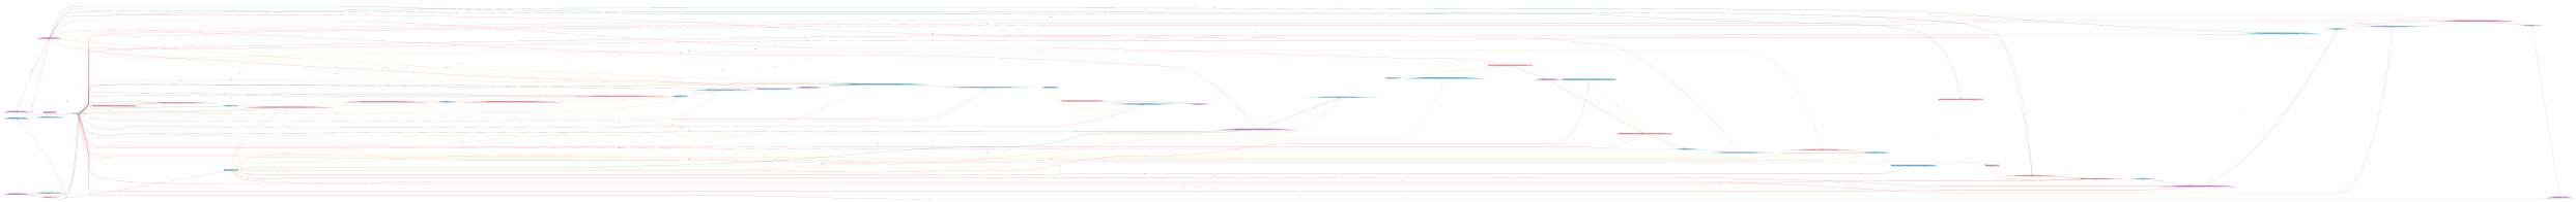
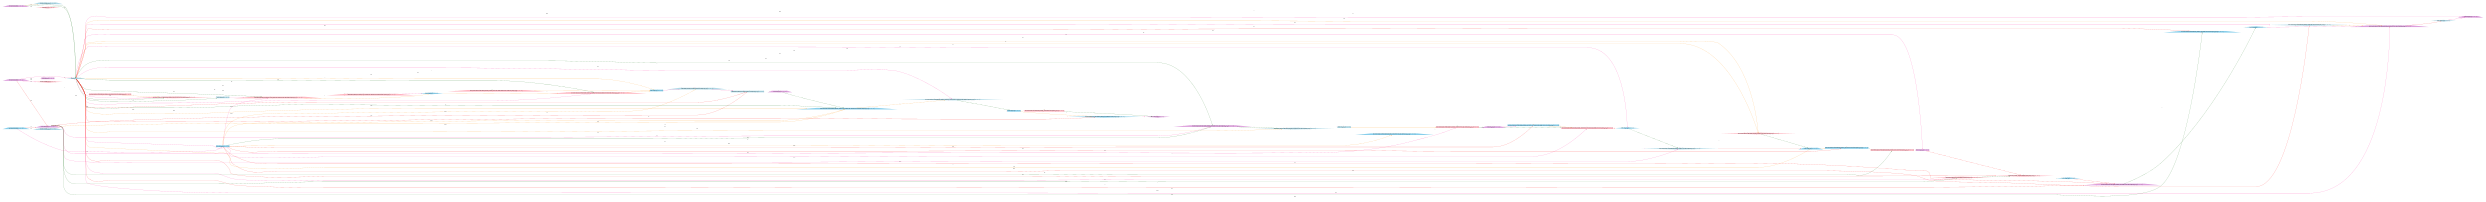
  digraph {
    fontname="Courier Prime"
    rankdir=LR
    node [color=deeppink fillcolor=lightpink fontname="Courier Prime" shape=trapezium style=filled]
    edge [arrowhead=normal color=deeppink fontname="Courier Prime" style=solid]
    n1 [label="getOrCreateConfiguration((EKS2Component)component).setAutoDiscoverClient((boolean)value)@@@4@@@['1', '0', '0']" shape=note]
    n2 [label="getOrCreateConfiguration((KMS2Component)component).setAutoDiscoverClient((boolean)value)@@@4@@@['0', '0', '1']" shape=diamond]
    n3 [color=darkgreen fillcolor=lightblue label="return true@@@5@@@['1', '0', '1']" shape=note]
    n4 [color=darkgreen label="((KMS2Component)component).setConfiguration((org.apache.camel.component.aws2.kms.KMS2Configuration)value)@@@6@@@['0', '0', '1']"]
    n5 [label="((EKS2Component)component).setConfiguration((org.apache.camel.component.aws2.eks.EKS2Configuration)value)@@@4@@@['1', '1', '0']"]
    n6 [color=darkgreen fillcolor=lightblue label="getOrCreateConfiguration((KMS2Component)component).setOperation((org.apache.camel.component.aws2.kms.KMS2Operations)value)@@@12@@@['0', '0', '1']" shape=diamond]
    n7 [fillcolor=skyblue label="return true@@@13@@@['1', '1', '1']" shape=note]
    n8 [fillcolor=skyblue label="getOrCreateConfiguration((KMS2Component)component).setPojoRequest((boolean)value)@@@14@@@['0', '0', '1']" shape=diamond]
    n9 [label="getOrCreateConfiguration((EKS2Component)component).setPojoRequest((boolean)value)@@@12@@@['1', '1', '0']" shape=note]
    n10 [fillcolor=lightblue label="getOrCreateConfiguration((EKS2Component)component).setSecretKey((java.lang.String)value)@@@28@@@['1', '1', '0']" shape=diamond]
    n11 [color=darkgreen fillcolor=lightblue label="return true@@@31@@@['1', '1', '1']" shape=diamond]
    n12 [fillcolor=plum label="getOrCreateConfiguration((KMS2Component)component).setSecretKey((java.lang.String)value)@@@30@@@['0', '0', '1']"]
    n13 [fillcolor=plum label="return false@@@32@@@['1', '1', '1']"]
    n14 [color=darkgreen fillcolor=skyblue label="return true@@@7@@@['1', '1', '1']" shape=diamond]
    n15 [label="getOrCreateConfiguration((KMS2Component)component).setKmsClient((software.amazon.awssdk.services.kms.KmsClient)value)@@@8@@@['0', '0', '1']"]
    n16 [color=darkgreen label="getOrCreateConfiguration((EKS2Component)component).setEksClient((software.amazon.awssdk.services.eks.EksClient)value)@@@6@@@['1', '1', '0']"]
    n17 [fillcolor=plum label="return true@@@15@@@['1', '1', '1']" shape=diamond]
    n18 [fillcolor=plum label="getOrCreateConfiguration((EKS2Component)component).setProxyHost((java.lang.String)value)@@@14@@@['1', '1', '0']"]
    n19 [fillcolor=lightblue label="getOrCreateConfiguration((KMS2Component)component).setProxyHost((java.lang.String)value)@@@16@@@['0', '0', '1']" shape=diamond]
    n20 [fillcolor=lightblue label="((EKS2Component)component).setLazyStartProducer((boolean)value)@@@8@@@['1', '1', '0']"]
    n21 [color=darkgreen fillcolor=lightblue label="((KMS2Component)component).setLazyStartProducer((boolean)value)@@@10@@@['0', '0', '1']" shape=note]
    n22 [color=darkgreen fillcolor=plum label="return true@@@11@@@['1', '1', '1']"]
    n23 [color=darkgreen fillcolor=skyblue label="getOrCreateConfiguration((EKS2Component)component).setOperation((org.apache.camel.component.aws2.eks.EKS2Operations)value)@@@10@@@['1', '1', '0']"]
    n24 [fillcolor=plum label="String name@@@2@@@['0', '0', '1']" shape=note]
    n25 [fillcolor=lightblue label="name@@@3@@@['1', '1', '1']" shape=diamond]
    n26 [fillcolor=skyblue label="return true@@@9@@@['1', '1', '1']" shape=note]
    n27 [label="getOrCreateConfiguration((KMS2Component)component).setTrustAllCertificates((boolean)value)@@@24@@@['0', '0', '1']" shape=note]
    n28 [color=darkgreen fillcolor=plum label="return true@@@25@@@['1', '1', '1']" shape=note]
    n29 [fillcolor=lightblue label="return true@@@17@@@['1', '1', '1']" shape=note]
    n30 [label="getOrCreateConfiguration((KMS2Component)component).setProxyPort((java.lang.Integer)value)@@@18@@@['0', '0', '1']" shape=note]
    n31 [fillcolor=skyblue label="getOrCreateConfiguration((EKS2Component)component).setProxyPort((java.lang.Integer)value)@@@16@@@['1', '1', '0']"]
    n32 [label="getOrCreateConfiguration((KMS2Component)component).setProxyProtocol((software.amazon.awssdk.core.Protocol)value)@@@20@@@['0', '0', '1']" shape=note]
    n33 [color=darkgreen fillcolor=skyblue label="return true@@@21@@@['1', '1', '1']" shape=diamond]
    n34 [label="((EKS2Component)component).setAutowiredEnabled((boolean)value)@@@24@@@['1', '1', '0']" shape=diamond]
    n35 [color=darkgreen label="((KMS2Component)component).setAutowiredEnabled((boolean)value)@@@26@@@['0', '0', '1']" shape=diamond]
    n36 [fillcolor=skyblue label="return true@@@27@@@['1', '1', '1']" shape=diamond]
    n37 [fillcolor=plum label="return true@@@19@@@['1', '1', '1']"]
    n38 [fillcolor=skyblue label="getOrCreateConfiguration((EKS2Component)component).setProxyProtocol((software.amazon.awssdk.core.Protocol)value)@@@18@@@['1', '1', '0']" shape=note]
    n39 [color=darkgreen label="getOrCreateConfiguration((KMS2Component)component).setRegion((java.lang.String)value)@@@22@@@['0', '0', '1']" shape=diamond]
    n40 [color=darkgreen fillcolor=skyblue label="getOrCreateConfiguration((KMS2Component)component).setAccessKey((java.lang.String)value)@@@28@@@['0', '0', '1']"]
    n41 [color=darkgreen fillcolor=plum label="getOrCreateConfiguration((EKS2Component)component).setAccessKey((java.lang.String)value)@@@26@@@['1', '1', '0']"]
    n42 [fillcolor=skyblue label="getOrCreateConfiguration((EKS2Component)component).setTrustAllCertificates((boolean)value)@@@22@@@['1', '1', '0']" shape=note]
    n43 [fillcolor=lightblue label="getOrCreateConfiguration((EKS2Component)component).setRegion((java.lang.String)value)@@@20@@@['1', '1', '0']" shape=diamond]
    n44 [color=darkgreen fillcolor=skyblue label="return true@@@23@@@['1', '1', '1']"]
    n45 [color=darkgreen fillcolor=skyblue label="return true@@@29@@@['1', '1', '1']" shape=diamond]
    n46 [fillcolor=plum label="Object value@@@2@@@['1', '1', '1']"]
    n47 [color=darkgreen label="String name@@@2@@@['1', '0', '0']" shape=diamond]
+   n48 [color=darkgreen label="Component component@@@2@@@['0', '0', '1']" shape=diamond]
    n49 [fillcolor=plum label="setPropertyOnComponent['1', '0', '0']"]
    n50 [fillcolor=lightblue label="Component component@@@2@@@['1', '0', '0']"]
    n51 [fillcolor=skyblue label="setPropertyOnComponent['0', '1', '0']"]
    n52 [color=darkgreen fillcolor=skyblue label="Object value@@@2@@@['0', '1', '0']" shape=note]
    n53 [fillcolor=lightblue label="Component component@@@2@@@['0', '1', '0']"]
    n54 [color=darkgreen fillcolor=plum label="setPropertyOnComponent['0', '0', '1']"]
    n1 -> n2 [color=darkorange label=0 style=bold]
    n1 -> n3 [color=darkgreen]
    n2 -> n3
    n3 -> n4 [arrowhead=vee color=darkorange]
    n3 -> n5 [style=bold]
    n4 -> n14 [style=bold]
    n5 -> n4 [color=red label=0]
    n5 -> n14 [arrowhead=vee color=darkorange style=bold]
    n6 -> n7 [arrowhead=vee color=darkgreen style=bold]
    n7 -> n8 [color=darkorange style=bold]
    n7 -> n9 [color=red]
    n8 -> n17 [arrowhead=vee style=bold]
    n9 -> n8 [color=red label=0]
    n9 -> n17 [arrowhead=vee color=darkgreen style=bold]
    n10 -> n11 [color=darkorange]
    n10 -> n12 [arrowhead=vee color=darkorange label=0 style=bold]
    n11 -> n13 [style=bold]
    n12 -> n11 [color=red style=bold]
    n14 -> n15 [color=darkorange style=bold]
    n14 -> n16 [arrowhead=vee]
    n15 -> n26 [arrowhead=vee color=darkorange style=bold]
    n16 -> n15 [arrowhead=vee color=darkgreen label=0]
    n16 -> n26 [arrowhead=vee color=darkorange style=bold]
    n17 -> n18 [arrowhead=vee]
    n17 -> n19 [color=red]
    n18 -> n19 [arrowhead=vee color=darkgreen label=0 style=bold]
    n18 -> n29
    n19 -> n29 [arrowhead=vee color=darkgreen]
    n20 -> n21 [arrowhead=vee label=0 style=bold]
    n20 -> n22 [arrowhead=vee]
    n21 -> n22 [color=darkgreen]
    n22 -> n6 [color=red]
    n22 -> n23 [arrowhead=vee color=darkgreen style=bold]
    n23 -> n6 [color=darkorange label=0 style=bold]
    n23 -> n7 [arrowhead=vee color=red]
    n24 -> n25 [color=red label=name]
    n25 -> n1 [color=darkorange]
    n25 -> n1 [arrowhead=vee color=red label=true]
    n25 -> n2 [arrowhead=vee color=darkgreen style=bold]
    n25 -> n2 [label=true style=bold]
    n25 -> n3 [color=darkgreen label=true style=bold]
    n25 -> n4 [arrowhead=vee color=darkgreen]
    n25 -> n4 [color=darkgreen label=true]
    n25 -> n5 [arrowhead=vee color=darkgreen label=true style=bold]
    n25 -> n5 [arrowhead=vee]
    n25 -> n6 [arrowhead=vee label=true]
    n25 -> n6 [arrowhead=vee style=bold]
    n25 -> n7 [arrowhead=vee color=red label=true]
    n25 -> n8 [color=red label=true]
    n25 -> n8 [arrowhead=vee color=red style=bold]
    n25 -> n9 [arrowhead=vee color=darkgreen label=true]
    n25 -> n9 [arrowhead=vee color=darkgreen]
    n25 -> n10 [arrowhead=vee style=bold]
    n25 -> n10 [color=darkorange label=true]
    n25 -> n11 [arrowhead=vee label=true]
    n25 -> n12 [arrowhead=vee color=darkorange style=bold]
    n25 -> n12 [label=true style=bold]
    n25 -> n13 [arrowhead=vee label=true]
    n25 -> n13 [style=bold]
    n25 -> n14 [arrowhead=vee color=darkgreen label=true]
    n25 -> n15 [color=darkgreen label=true style=bold]
    n25 -> n15 [arrowhead=vee style=bold]
    n25 -> n16 [color=darkgreen label=true]
    n25 -> n16 [arrowhead=vee color=darkgreen]
    n25 -> n17 [color=darkorange label=true]
    n25 -> n18 [color=darkorange label=true]
    n25 -> n18 [arrowhead=vee color=darkgreen style=bold]
    n25 -> n19 [arrowhead=vee color=red label=true]
    n25 -> n19 [arrowhead=vee color=darkorange style=bold]
    n25 -> n20 [label=true]
    n25 -> n20 [color=darkorange]
    n25 -> n21 [label=true]
    n25 -> n21 [color=red style=bold]
    n25 -> n22 [color=darkgreen label=true]
    n25 -> n23 [arrowhead=vee color=darkorange style=bold]
    n25 -> n23 [color=darkgreen label=true style=bold]
    n25 -> n26 [color=darkorange label=true style=bold]
    n25 -> n27 [arrowhead=vee color=red]
    n25 -> n27 [color=red label=true]
    n25 -> n28 [arrowhead=vee label=true style=bold]
    n25 -> n29 [color=red label=true]
    n25 -> n30 [color=darkgreen label=true]
    n25 -> n30 [color=darkgreen]
    n25 -> n31 [color=darkgreen label=true]
    n25 -> n31 [arrowhead=vee color=darkorange]
    n25 -> n32 [color=red label=true]
    n25 -> n32 [style=bold]
    n25 -> n33 [label=true style=bold]
    n25 -> n34 [arrowhead=vee color=darkorange]
    n25 -> n34 [label=true style=bold]
    n25 -> n35 [arrowhead=vee color=red style=bold]
    n25 -> n35 [arrowhead=vee color=darkgreen label=true]
    n25 -> n36 [arrowhead=vee color=darkorange label=true]
    n25 -> n37 [arrowhead=vee color=darkgreen label=true]
    n25 -> n38 [arrowhead=vee color=red label=true]
    n25 -> n38 [arrowhead=vee color=darkorange]
    n25 -> n39 [color=darkorange style=bold]
    n25 -> n39 [arrowhead=vee color=darkorange label=true style=bold]
    n25 -> n40 [color=darkorange label=true]
    n25 -> n40 [color=red style=bold]
    n25 -> n41 [label=true]
    n25 -> n41 [color=red style=bold]
    n25 -> n42 [color=darkorange]
    n25 -> n42 [arrowhead=vee label=true]
    n25 -> n43 [label=true]
    n25 -> n43
    n25 -> n44 [color=darkorange label=true style=bold]
    n25 -> n45 [color=darkorange label=true]
    n26 -> n20 [style=bold]
    n26 -> n21 [arrowhead=vee]
    n27 -> n28 [color=darkorange]
    n28 -> n34 [arrowhead=vee color=darkorange]
    n28 -> n35 [color=red style=bold]
    n29 -> n30 [color=darkorange style=bold]
    n29 -> n31 [arrowhead=vee color=darkorange]
    n30 -> n37 [arrowhead=vee color=darkgreen style=bold]
    n31 -> n30 [arrowhead=vee color=darkorange label=0]
    n31 -> n37
    n32 -> n33 [arrowhead=vee color=red style=bold]
    n33 -> n39 [color=red]
    n33 -> n43 [arrowhead=vee color=darkgreen style=bold]
    n34 -> n35 [arrowhead=vee color=darkgreen label=0 style=bold]
    n34 -> n36 [color=darkgreen]
    n35 -> n36 [color=darkorange]
    n36 -> n40 [color=red]
    n36 -> n41 [arrowhead=vee color=red style=bold]
    n37 -> n32 [color=darkgreen style=bold]
    n37 -> n38 [arrowhead=vee style=bold]
    n38 -> n32 [color=darkorange label=0 style=bold]
    n38 -> n33 [color=darkgreen]
    n39 -> n44 [color=darkgreen style=bold]
    n40 -> n45 [arrowhead=vee color=red]
    n41 -> n40 [color=red label=0]
    n41 -> n45 [color=darkgreen style=bold]
    n42 -> n27 [color=darkgreen label=0]
    n42 -> n28 [arrowhead=vee color=darkorange]
    n43 -> n39 [arrowhead=vee label=0]
    n43 -> n44 [arrowhead=vee color=red style=bold]
    n44 -> n27 [color=darkorange]
    n44 -> n42 [color=darkorange style=bold]
    n45 -> n10 [color=darkgreen]
    n45 -> n12 [arrowhead=vee style=bold]
    n46 -> n1 [arrowhead=vee color=red label=value]
    n46 -> n2 [arrowhead=vee color=red label=value]
    n46 -> n4 [arrowhead=vee color=darkorange label=value]
    n46 -> n5 [arrowhead=vee color=darkgreen label=value]
    n46 -> n6 [label=value]
    n46 -> n8 [arrowhead=vee color=darkorange label=value]
    n46 -> n9 [color=red label=value]
    n46 -> n10 [arrowhead=vee color=red label=value]
    n46 -> n12 [color=darkorange label=value]
    n46 -> n15 [label=value]
    n46 -> n16 [color=darkorange label=value]
    n46 -> n18 [label=value style=bold]
    n46 -> n19 [color=darkgreen label=value]
    n46 -> n20 [arrowhead=vee label=value]
    n46 -> n21 [arrowhead=vee color=red label=value style=bold]
    n46 -> n23 [color=darkorange label=value style=bold]
    n46 -> n25 [arrowhead=vee label=name]
    n46 -> n27 [arrowhead=vee color=darkgreen label=value style=bold]
    n46 -> n30 [arrowhead=vee label=value style=bold]
    n46 -> n31 [label=value]
    n46 -> n32 [color=darkgreen label=value]
    n46 -> n34 [color=darkgreen label=value style=bold]
    n46 -> n35 [label=value]
    n46 -> n38 [arrowhead=vee color=darkorange label=value]
    n46 -> n39 [label=value]
    n46 -> n40 [arrowhead=vee color=darkgreen label=value style=bold]
    n46 -> n41 [label=value]
    n46 -> n42 [arrowhead=vee color=darkgreen label=value]
    n46 -> n43 [label=value style=bold]
    n47 -> n25 [arrowhead=vee color=darkgreen label=name style=bold]
    n49 -> n25 [arrowhead=vee color=darkgreen style=bold]
    n49 -> n46 [arrowhead=vee color=darkorange label=true]
    n49 -> n47 [arrowhead=vee color=red label=true]
    n49 -> n50 [color=darkorange label=true style=bold]
    n51 -> n25
    n51 -> n46 [arrowhead=vee color=red label=true style=bold]
    n51 -> n52 [label=true style=bold]
    n51 -> n53 [arrowhead=vee color=darkgreen label=true]
    n52 -> n5 [arrowhead=vee label=value style=bold]
    n52 -> n9 [color=darkgreen label=value]
    n52 -> n10 [color=red label=value style=bold]
    n52 -> n16 [arrowhead=vee color=red label=value]
    n52 -> n18 [arrowhead=vee color=darkgreen label=value style=bold]
    n52 -> n20 [color=darkorange label=value style=bold]
    n52 -> n23 [color=darkorange label=value style=bold]
    n52 -> n31 [color=darkorange label=value style=bold]
    n52 -> n34 [arrowhead=vee color=red label=value]
    n52 -> n38 [color=red label=value style=bold]
    n52 -> n41 [arrowhead=vee color=red label=value style=bold]
    n52 -> n42 [arrowhead=vee color=red label=value style=bold]
    n52 -> n43 [label=value]
    n54 -> n24 [color=red label=true]
    n54 -> n25 [arrowhead=vee style=bold]
    n54 -> n46 [color=red label=true style=bold]
+   n54 -> n48 [label=true style=bold]
  }
